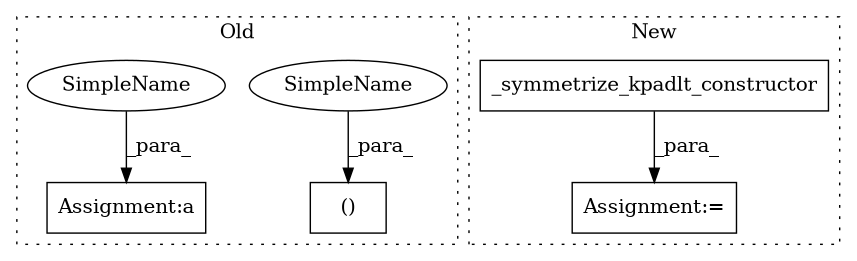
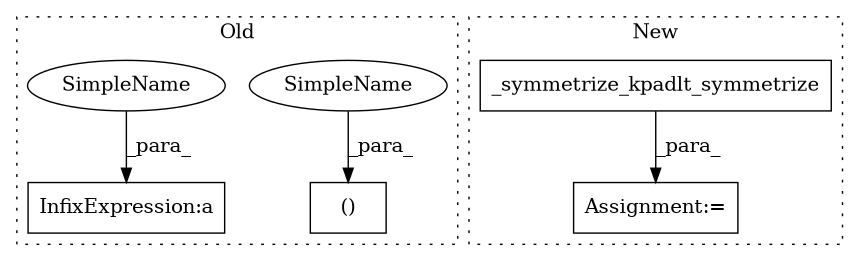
  digraph {
    node [a=42 l=5 s=11651 shape=box]
    n1 [a=106 l=23 label="()"]
-   n2 [a=27 l=3 label="Assignment:a" s=11744]
+   n2 [a=27 l=3 label="InfixExpression:a" s=11744]
    n3 [label=SimpleName shape=ellipse]
    n4 [label=SimpleName s=11739 shape=ellipse]
-   n5 [a=32 l="31,1" label=_symmetrize_kpadlt_constructor s="11191,11228"]
+   n5 [a=32 l="31,1" label=_symmetrize_kpadlt_symmetrize s="11191,11228"]
    n6 [a=7 l=2 label="Assignment:=" s=11189]
    subgraph cluster_1 {
      label=Old
      style=dotted
      n1
      n2
      n3
      n4
    }
    subgraph cluster_2 {
      label=New
      style=dotted
      n5
      n6
    }
    n3 -> n1 [label=_para_]
    n4 -> n2 [label=_para_]
    n5 -> n6 [label=_para_]
  }
